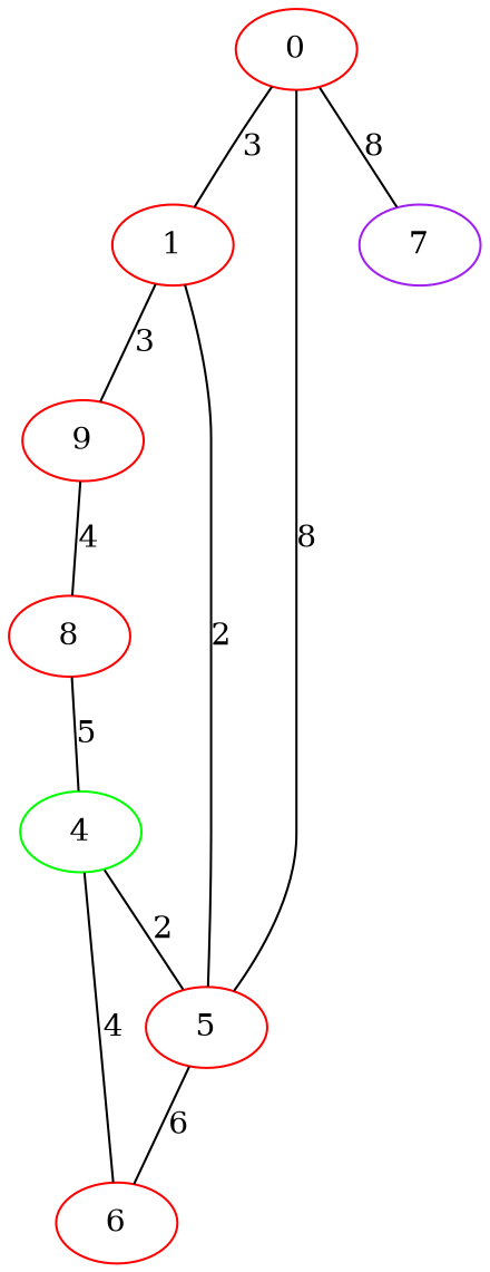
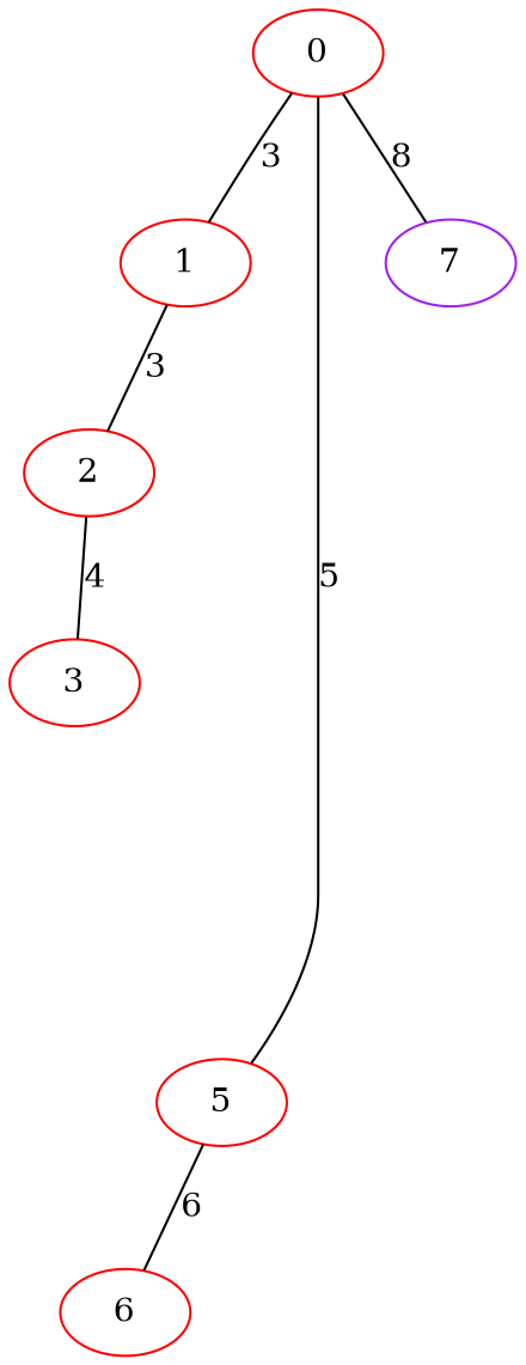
  graph {
    node [color=red weight=1]
    0
    1
    5
    7 [color=purple weight=4]
-   2 [label=9]
+   2
    6
-   3 [label=8]
-   4 [color=green weight=2]
+   3
    0 -- 1 [label=3]
-   0 -- 5 [label=8]
+   0 -- 5 [label=5]
    0 -- 7 [label=8]
-   1 -- 5 [label=2]
    1 -- 2 [label=3]
    5 -- 6 [label=6]
    2 -- 3 [label=4]
-   3 -- 4 [label=5]
-   4 -- 5 [label=2]
-   4 -- 6 [label=4]
  }
